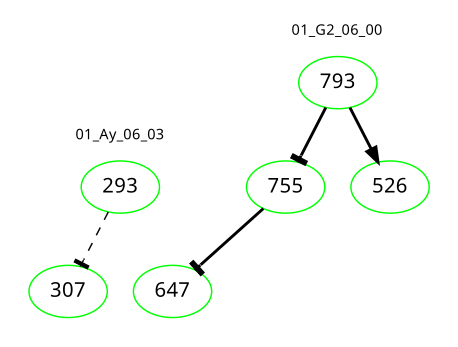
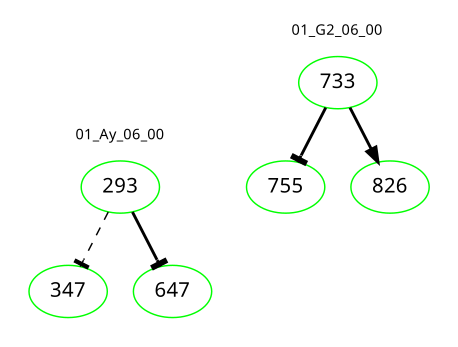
  digraph {
    fontname="Noto Sans"
    node [color=green fontname="Noto Sans"]
    edge [arrowhead=tee color=black fontname="Noto Sans" style=bold]
    n1 [label=293]
    n2 [label=647]
-   n3 [label=307]
-   n4 [label=793]
+   n3 [label=347]
+   n4 [label=733]
    n5 [label=755]
-   n6 [label=526]
+   n6 [label=826]
    subgraph cluster_1 {
      color=white
      fontsize=10
-     label="01_Ay_06_03"
+     label="01_Ay_06_00"
      n1
      n2
      n3
    }
    subgraph cluster_2 {
      color=white
      fontsize=10
      label="01_G2_06_00"
      n4
      n5
      n6
    }
-   n5 -> n2
+   n1 -> n2
    n1 -> n3 [style=dashed]
    n4 -> n5
    n4 -> n6 [arrowhead=normal]
  }
